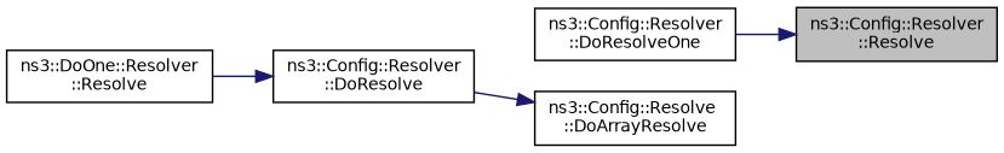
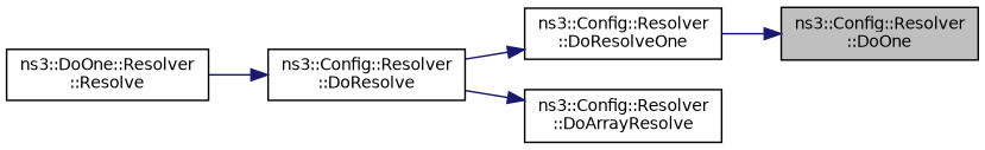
  digraph {
    rankdir=RL
    node [color=black fillcolor=white fontname=Helvetica fontsize=10 shape=record style=filled]
    edge [color=midnightblue dir=back fontname=Helvetica fontsize=10 labelfontname=Helvetica labelfontsize=10 style=solid]
-   n1 [fillcolor=grey75 fontcolor=black height=0.2 label="ns3::Config::Resolver\l::Resolve" width=0.4]
+   n1 [fillcolor=grey75 fontcolor=black height=0.2 label="ns3::Config::Resolver\l::DoOne" width=0.4]
    n2 [height=0.2 label="ns3::Config::Resolver\l::DoResolveOne" width=0.4]
    n3 [height=0.2 label="ns3::Config::Resolver\l::DoResolve" width=0.4]
    n4 [height=0.2 label="ns3::DoOne::Resolver\l::Resolve" width=0.4]
-   n5 [height=0.2 label="ns3::Config::Resolve\l::DoArrayResolve" width=0.4]
+   n5 [height=0.2 label="ns3::Config::Resolver\l::DoArrayResolve" width=0.4]
    n1 -> n2
+   n2 -> n3
    n3 -> n4
    n5 -> n3
  }
